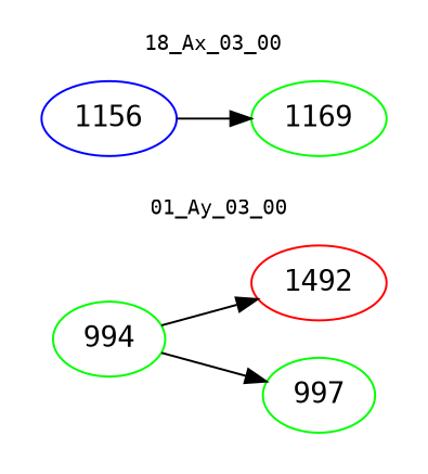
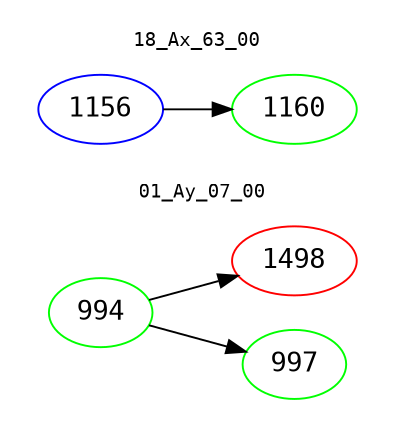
  digraph {
    fontname="DejaVu Sans Mono"
    rankdir=LR
    node [color=green fontname="DejaVu Sans Mono"]
    edge [color=black fontname="DejaVu Sans Mono"]
    n1 [label=994]
    n2 [label=997]
-   n3 [color=red label=1492]
+   n3 [color=red label=1498]
    n4 [color=blue label=1156]
-   n5 [label=1169]
+   n5 [label=1160]
    subgraph cluster_1 {
      color=white
      fontsize=10
-     label="01_Ay_03_00"
+     label="01_Ay_07_00"
      n1
      n2
      n3
    }
    subgraph cluster_2 {
      color=white
      fontsize=10
-     label="18_Ax_03_00"
+     label="18_Ax_63_00"
      n4
      n5
    }
    n1 -> n2
    n1 -> n3
    n4 -> n5
  }
